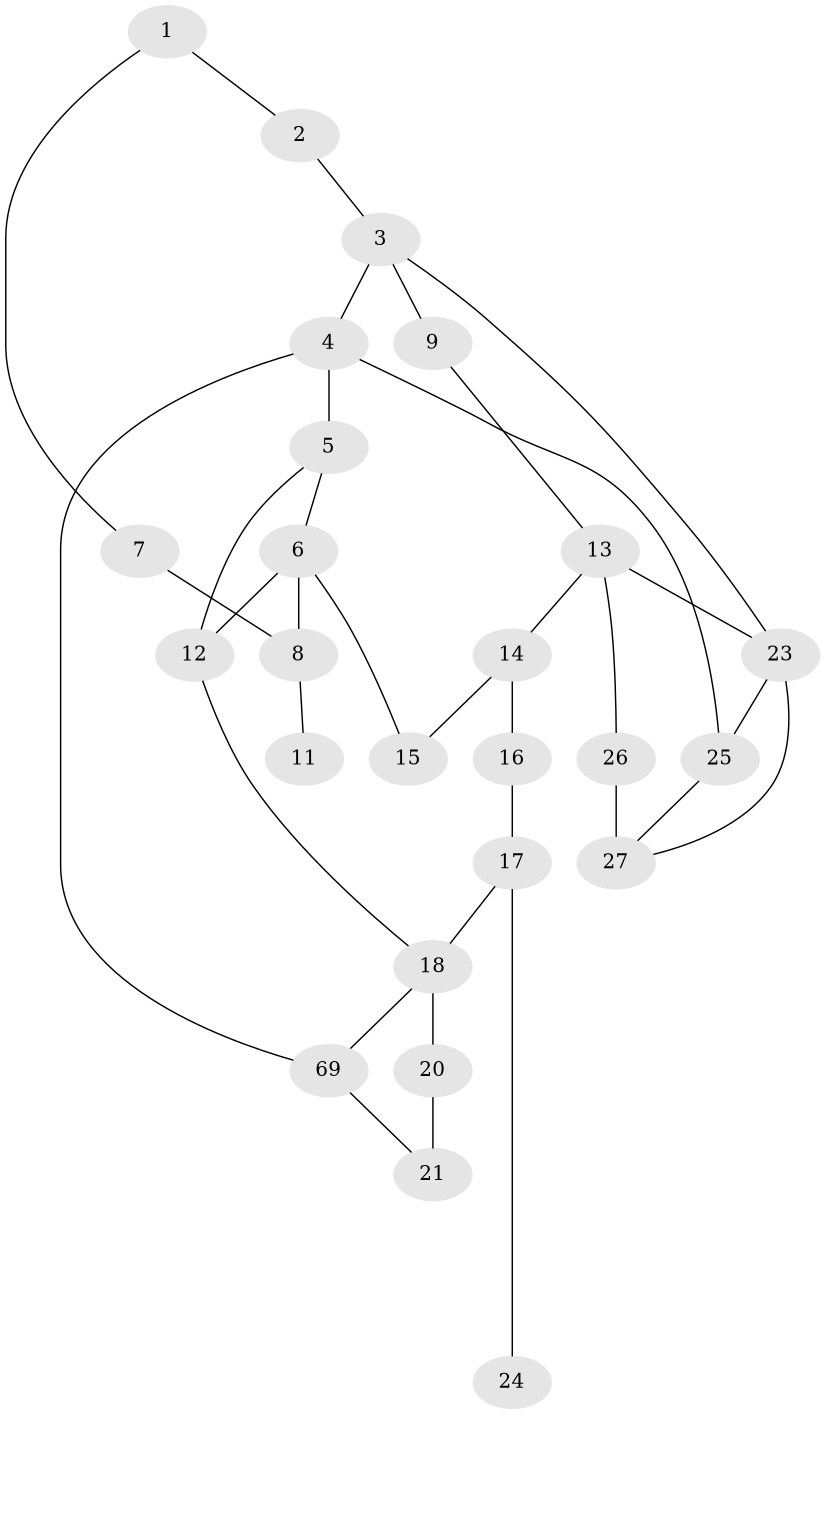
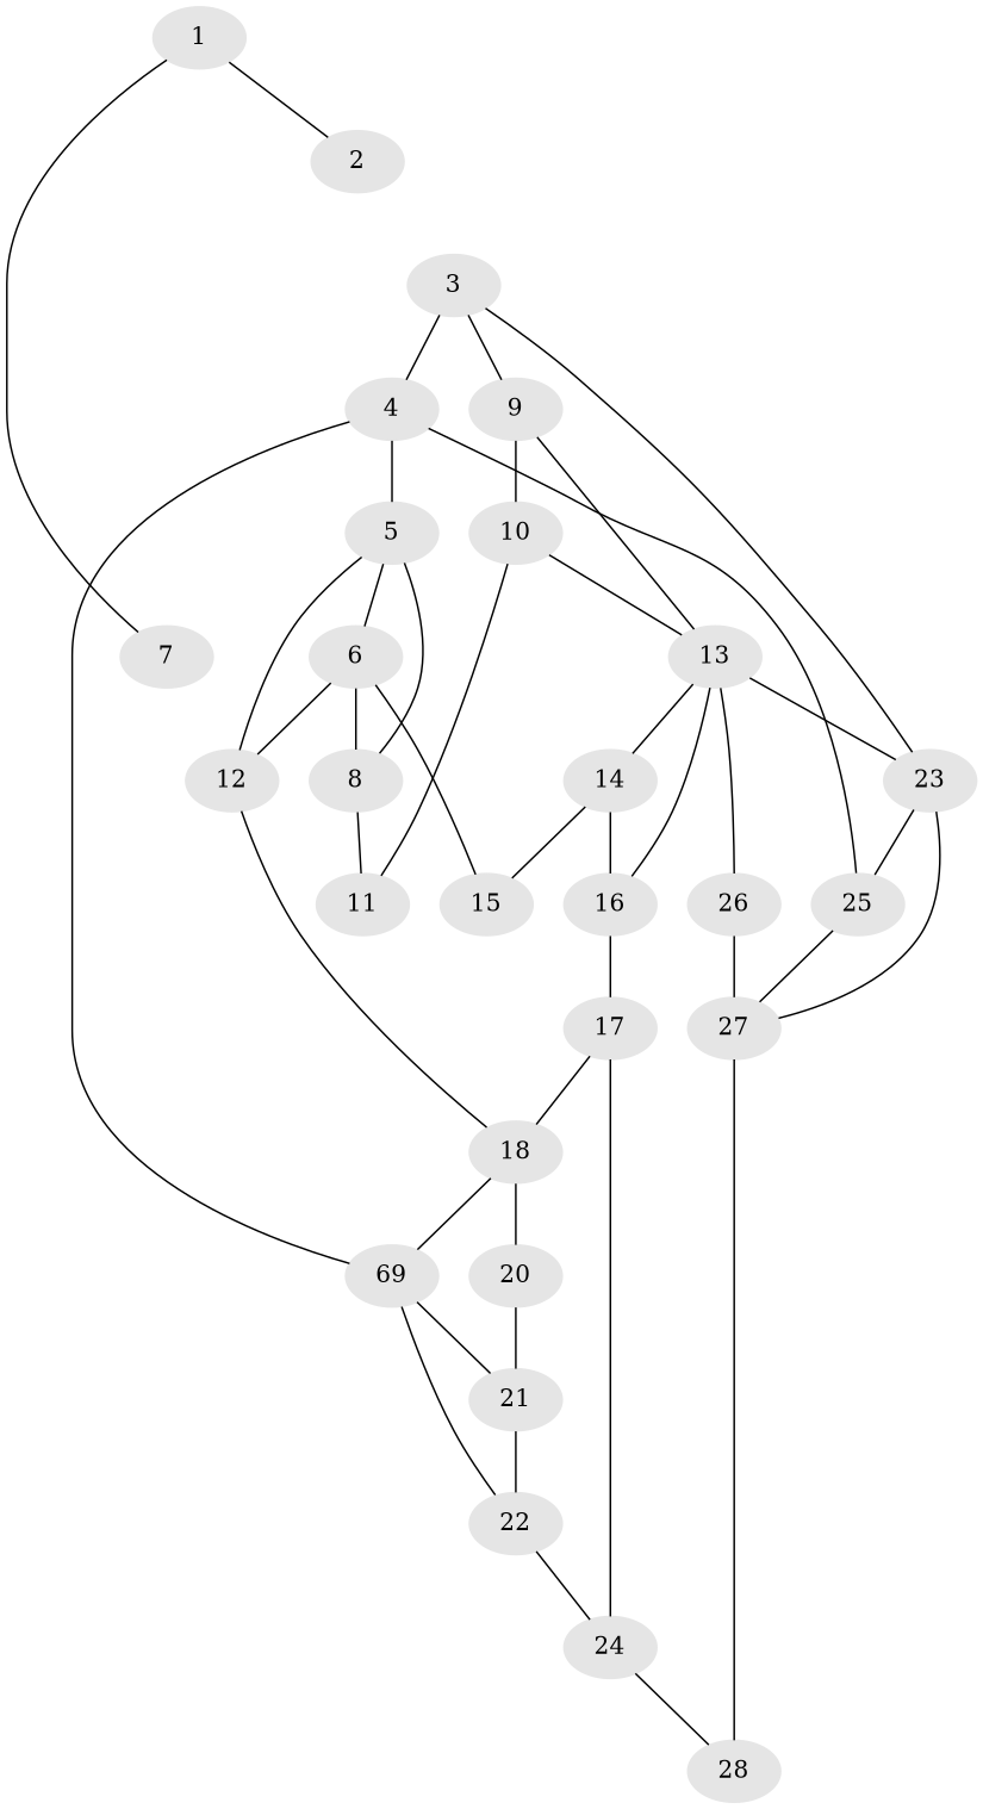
  graph {
    node [color=gray90 style=filled]
    edge [weight=1.0]
    1
    2
    7
    3
    8
    4
    9
    23
    5
    n10 [label=69]
    25
+   10
    13
    27
    6
    12
    21
+   22
    15
    18
    11
    14
    16
    26
    20
    17
    24
+   28
    1 -- 2
    1 -- 7
-   2 -- 3
-   7 -- 8 [weight=2.0]
+   5 -- 8 [weight=2.0]
    3 -- 4
    3 -- 9
    3 -- 23
    8 -- 11 [weight=2.0]
    4 -- 5
    4 -- n10
    4 -- 25
+   9 -- 10
    9 -- 13
    23 -- 25
    23 -- 27
    5 -- 6
    5 -- 12
    n10 -- 21
+   n10 -- 22
    25 -- 27
+   10 -- 13
+   10 -- 11 [weight=4.0]
    13 -- 23
    13 -- 14
+   13 -- 16
    13 -- 26
+   27 -- 28 [weight=2.0]
    6 -- 8
    6 -- 12
    6 -- 15 [weight=2.0]
    12 -- 18
+   21 -- 22
+   22 -- 24
    18 -- n10
    18 -- 20
    14 -- 15
    14 -- 16
    16 -- 17 [weight=2.0]
    26 -- 27 [weight=2.0]
    20 -- 21 [weight=2.0]
    17 -- 18 [weight=2.0]
    17 -- 24 [weight=2.0]
+   24 -- 28
  }
